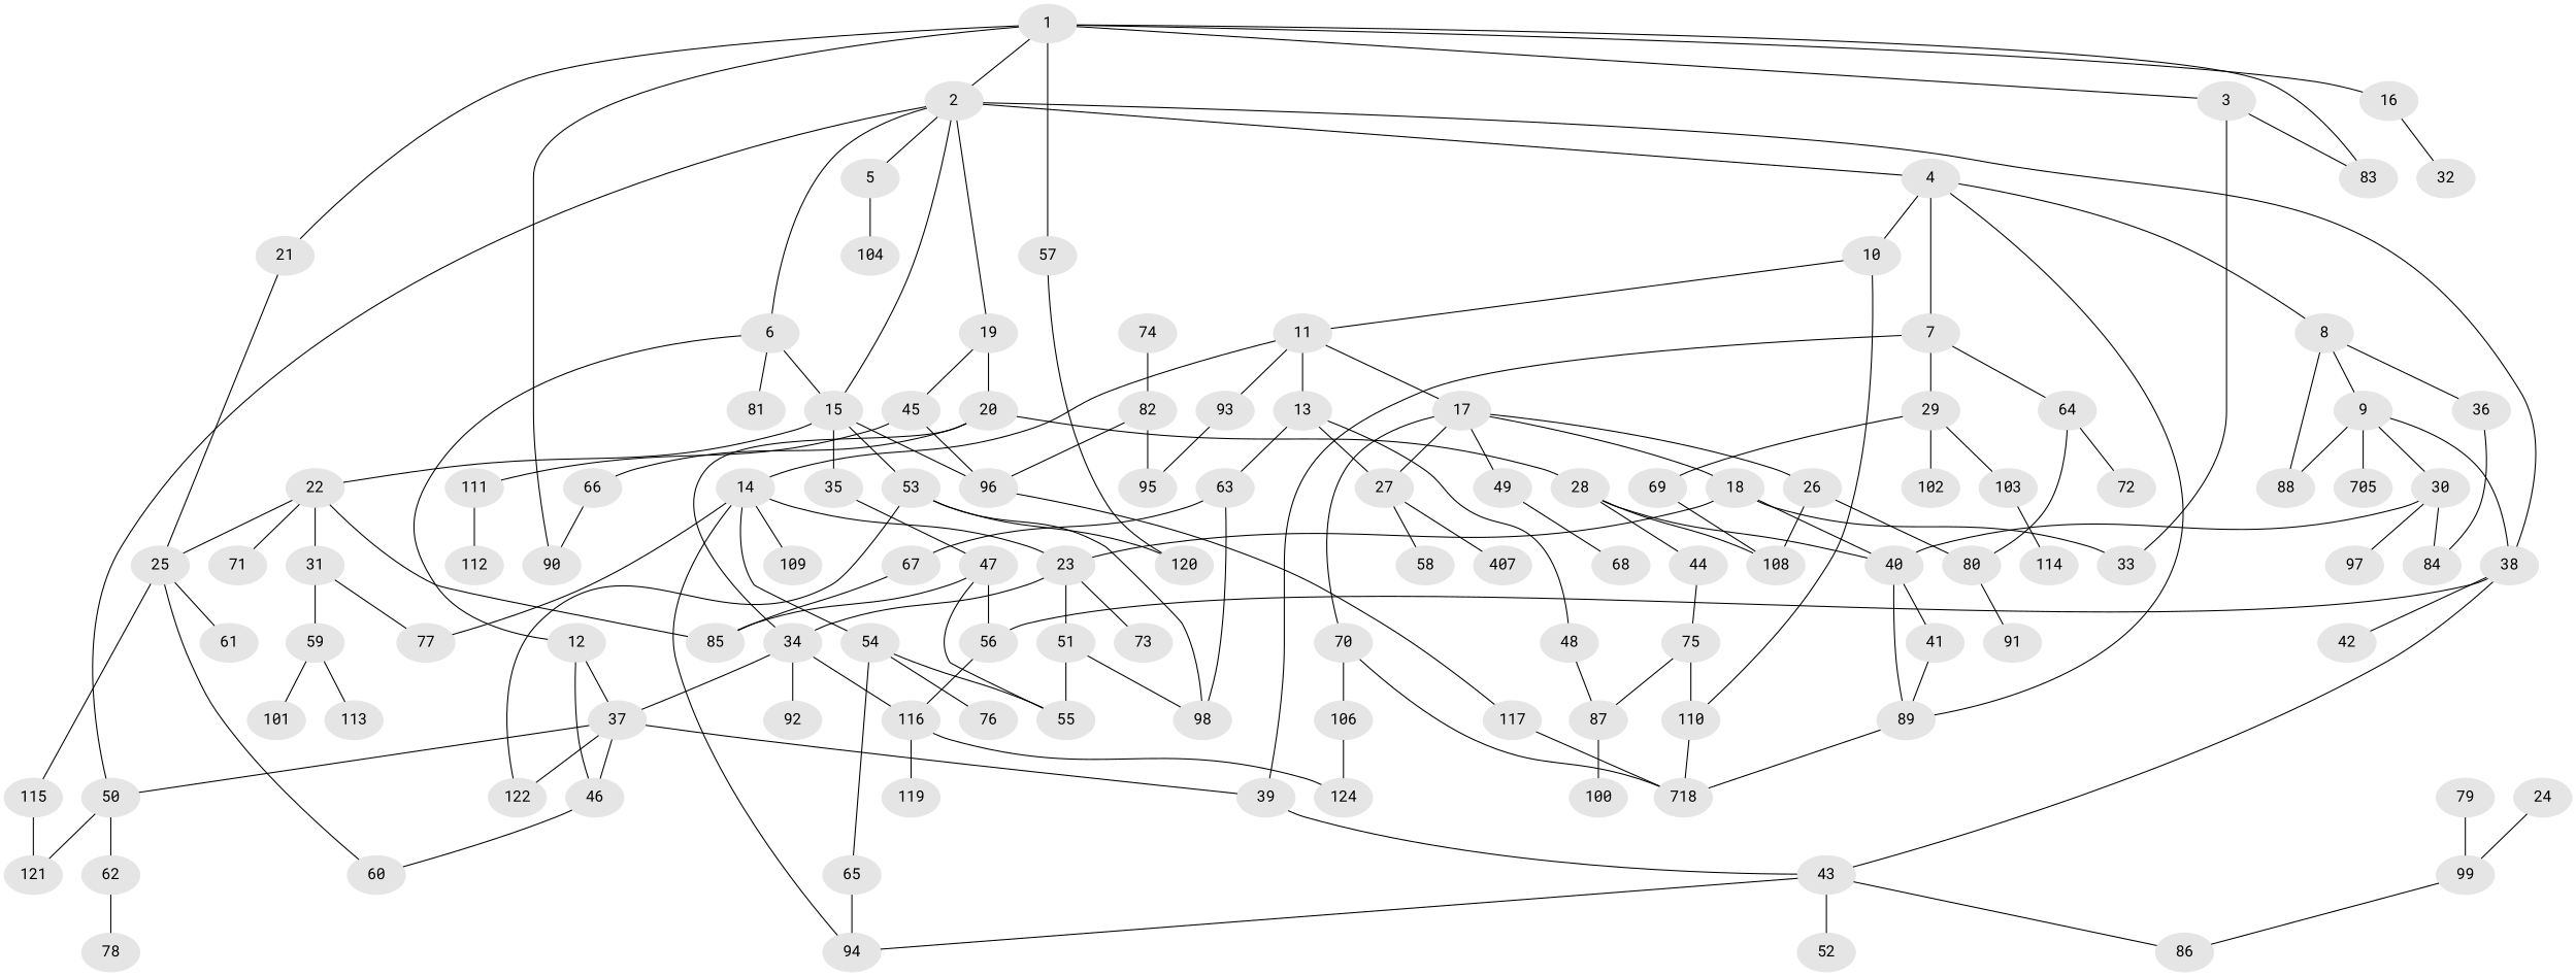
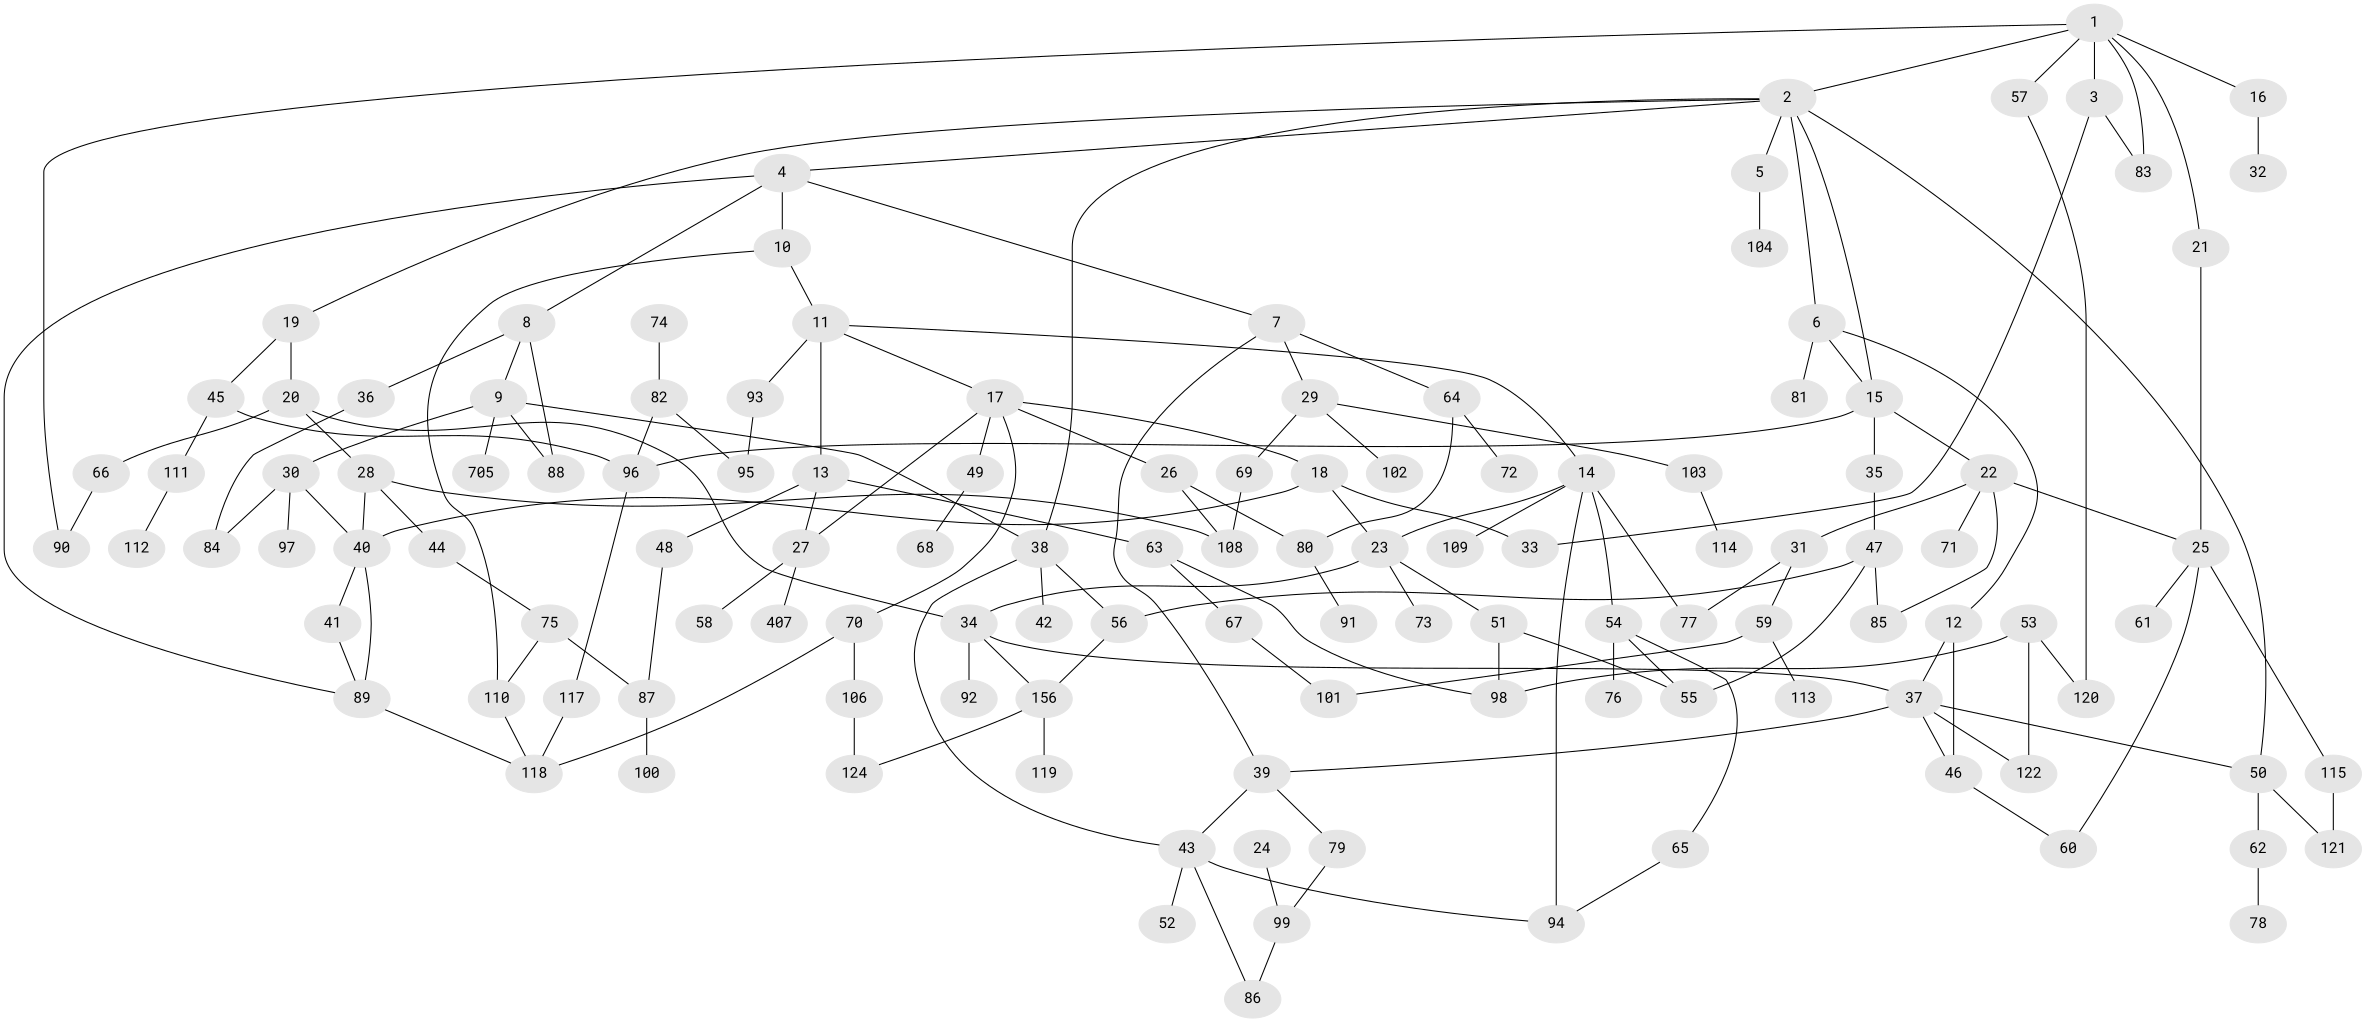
  graph {
    fontname="Roboto Mono"
    node [color=gray90 fontname="Roboto Mono" style=filled]
    edge [fontname="Roboto Mono"]
    1
    2
    3
    16
    21
    57
    83
    90
    4
    5
    6
    15
    19
    38
    50
    33
    32
    25
    120
    7
    8
    10
    89
    104
    12
    81
    22
    35
    53
    96
    20
    45
    42
    43
    56
    62
    121
    29
    39
    64
    9
    36
    88
    11
    110
-   118 [label=718]
+   118
    37
    46
    69
    102
    103
    79
    72
    80
    30
    n56 [label=705]
    84
    40
    97
    13
    14
    17
    93
    27
    48
    63
    23
    54
    77
    94
    109
    18
    26
    49
    70
    74
    82
    95
    122
    60
    58
    n82 [label=407]
    87
    98
    67
    34
    51
    73
    55
    65
    76
    31
    71
    85
    47
    117
    108
    68
    106
    41
    28
    66
    111
    44
    92
-   116
+   116 [label=156]
    24
    99
    61
    115
    59
    86
    75
    114
    101
    113
    124
    119
    52
    112
    100
    78
    91
    1 -- 2
    1 -- 3
    1 -- 16
    1 -- 21
    1 -- 57
    1 -- 83
    1 -- 90
    2 -- 4
    2 -- 5
    2 -- 6
    2 -- 15
    2 -- 19
    2 -- 38
    2 -- 50
    3 -- 83
    3 -- 33
    16 -- 32
    21 -- 25
    57 -- 120
    4 -- 7
    4 -- 8
    4 -- 10
    4 -- 89
    5 -- 104
    6 -- 15
    6 -- 12
    6 -- 81
    15 -- 22
    15 -- 35
-   15 -- 53
    15 -- 96
    19 -- 20
    19 -- 45
    38 -- 42
    38 -- 43
    38 -- 56
    50 -- 62
    50 -- 121
    25 -- 60
    25 -- 61
    25 -- 115
    7 -- 29
    7 -- 39
    7 -- 64
    8 -- 9
    8 -- 36
    8 -- 88
    10 -- 11
    10 -- 110
    89 -- 118
    12 -- 37
    12 -- 46
    22 -- 25
    22 -- 31
    22 -- 71
    22 -- 85
    35 -- 47
    53 -- 120
    53 -- 122
    53 -- 98
    96 -- 117
    20 -- 34
    20 -- 28
    20 -- 66
    45 -- 96
    45 -- 111
    43 -- 94
    43 -- 86
    43 -- 52
    56 -- 116
    62 -- 78
    29 -- 69
    29 -- 102
    29 -- 103
    39 -- 43
+   39 -- 79
    64 -- 72
    64 -- 80
    9 -- 38
    9 -- 88
    9 -- 30
    9 -- n56
    36 -- 84
    11 -- 13
    11 -- 14
    11 -- 17
    11 -- 93
    110 -- 118
    37 -- 50
    37 -- 39
    37 -- 46
    37 -- 122
    46 -- 60
    69 -- 108
    103 -- 114
    79 -- 99
    80 -- 91
    30 -- 84
    30 -- 40
    30 -- 97
    40 -- 89
    40 -- 41
    13 -- 27
    13 -- 48
    13 -- 63
    14 -- 23
    14 -- 54
    14 -- 77
    14 -- 94
    14 -- 109
    17 -- 27
    17 -- 18
    17 -- 26
    17 -- 49
    17 -- 70
    93 -- 95
    27 -- 58
    27 -- n82
    48 -- 87
    63 -- 98
    63 -- 67
    23 -- 34
    23 -- 51
    23 -- 73
    54 -- 55
    54 -- 65
    54 -- 76
    18 -- 33
    18 -- 40
    18 -- 23
    26 -- 80
    26 -- 108
    49 -- 68
    70 -- 118
    70 -- 106
    74 -- 82
    82 -- 96
    82 -- 95
    87 -- 100
-   67 -- 85
+   67 -- 101
    34 -- 37
    34 -- 92
    34 -- 116
    51 -- 98
    51 -- 55
    65 -- 94
    31 -- 77
    31 -- 59
    47 -- 56
    47 -- 55
    47 -- 85
    117 -- 118
    106 -- 124
    41 -- 89
    28 -- 40
    28 -- 108
    28 -- 44
    66 -- 90
    111 -- 112
    44 -- 75
    116 -- 124
    116 -- 119
    24 -- 99
    99 -- 86
    115 -- 121
    59 -- 101
    59 -- 113
    75 -- 110
    75 -- 87
  }
